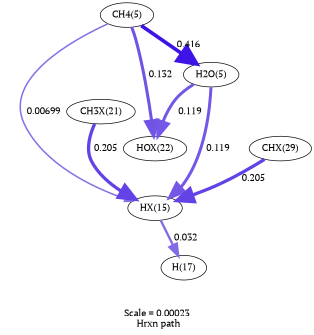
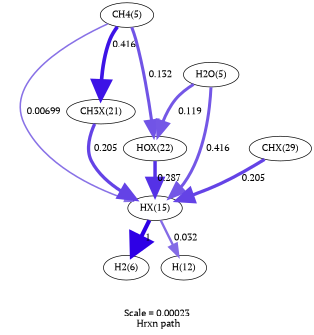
  digraph {
    fontname="PT Serif"
    label="Scale = 0.00023\l Hrxn path"
    node [fontname="PT Serif"]
    edge [arrowsize=2.4 color="0.7, 0.705, 0.9" fontname="PT Serif" penwidth=4.8]
    n1 [label="CH4(5)"]
    n2 [label="HX(15)"]
    n3 [label="HOX(22)"]
    n4 [label="CH3X(21)"]
-   n6 [label="H(17)"]
+   n5 [label="H2(6)"]
+   n6 [label="H(12)"]
    n7 [label="H2O(5)"]
    n8 [label="CHX(29)"]
    n1 -> n2 [arrowsize=1.13 color="0.7, 0.507, 0.9" label=" 0.00699" penwidth=2.25]
    n1 -> n3 [arrowsize=2.23 color="0.7, 0.632, 0.9" label=" 0.132" penwidth=4.47]
-   n1 -> n7 [arrowsize=2.67 color="0.7, 0.916, 0.9" label=" 0.416" penwidth=5.34]
+   n1 -> n4 [arrowsize=2.67 color="0.7, 0.916, 0.9" label=" 0.416" penwidth=5.34]
+   n2 -> n5 [arrowsize=3 color="0.7, 1.5, 0.9" label=" 1" penwidth=6]
    n2 -> n6 [arrowsize=1.7 color="0.7, 0.532, 0.9" label=" 0.032" penwidth=3.4]
+   n3 -> n2 [arrowsize=2.53 color="0.7, 0.787, 0.9" label=" 0.287" penwidth=5.06]
    n4 -> n2 [label=" 0.205"]
-   n7 -> n2 [arrowsize=2.2 color="0.7, 0.619, 0.9" label=" 0.119" penwidth=4.39]
+   n7 -> n2 [arrowsize=2.2 color="0.7, 0.619, 0.9" label=" 0.416" penwidth=4.39]
    n7 -> n3 [arrowsize=2.2 color="0.7, 0.619, 0.9" label=" 0.119" penwidth=4.39]
    n8 -> n2 [label=" 0.205"]
  }
